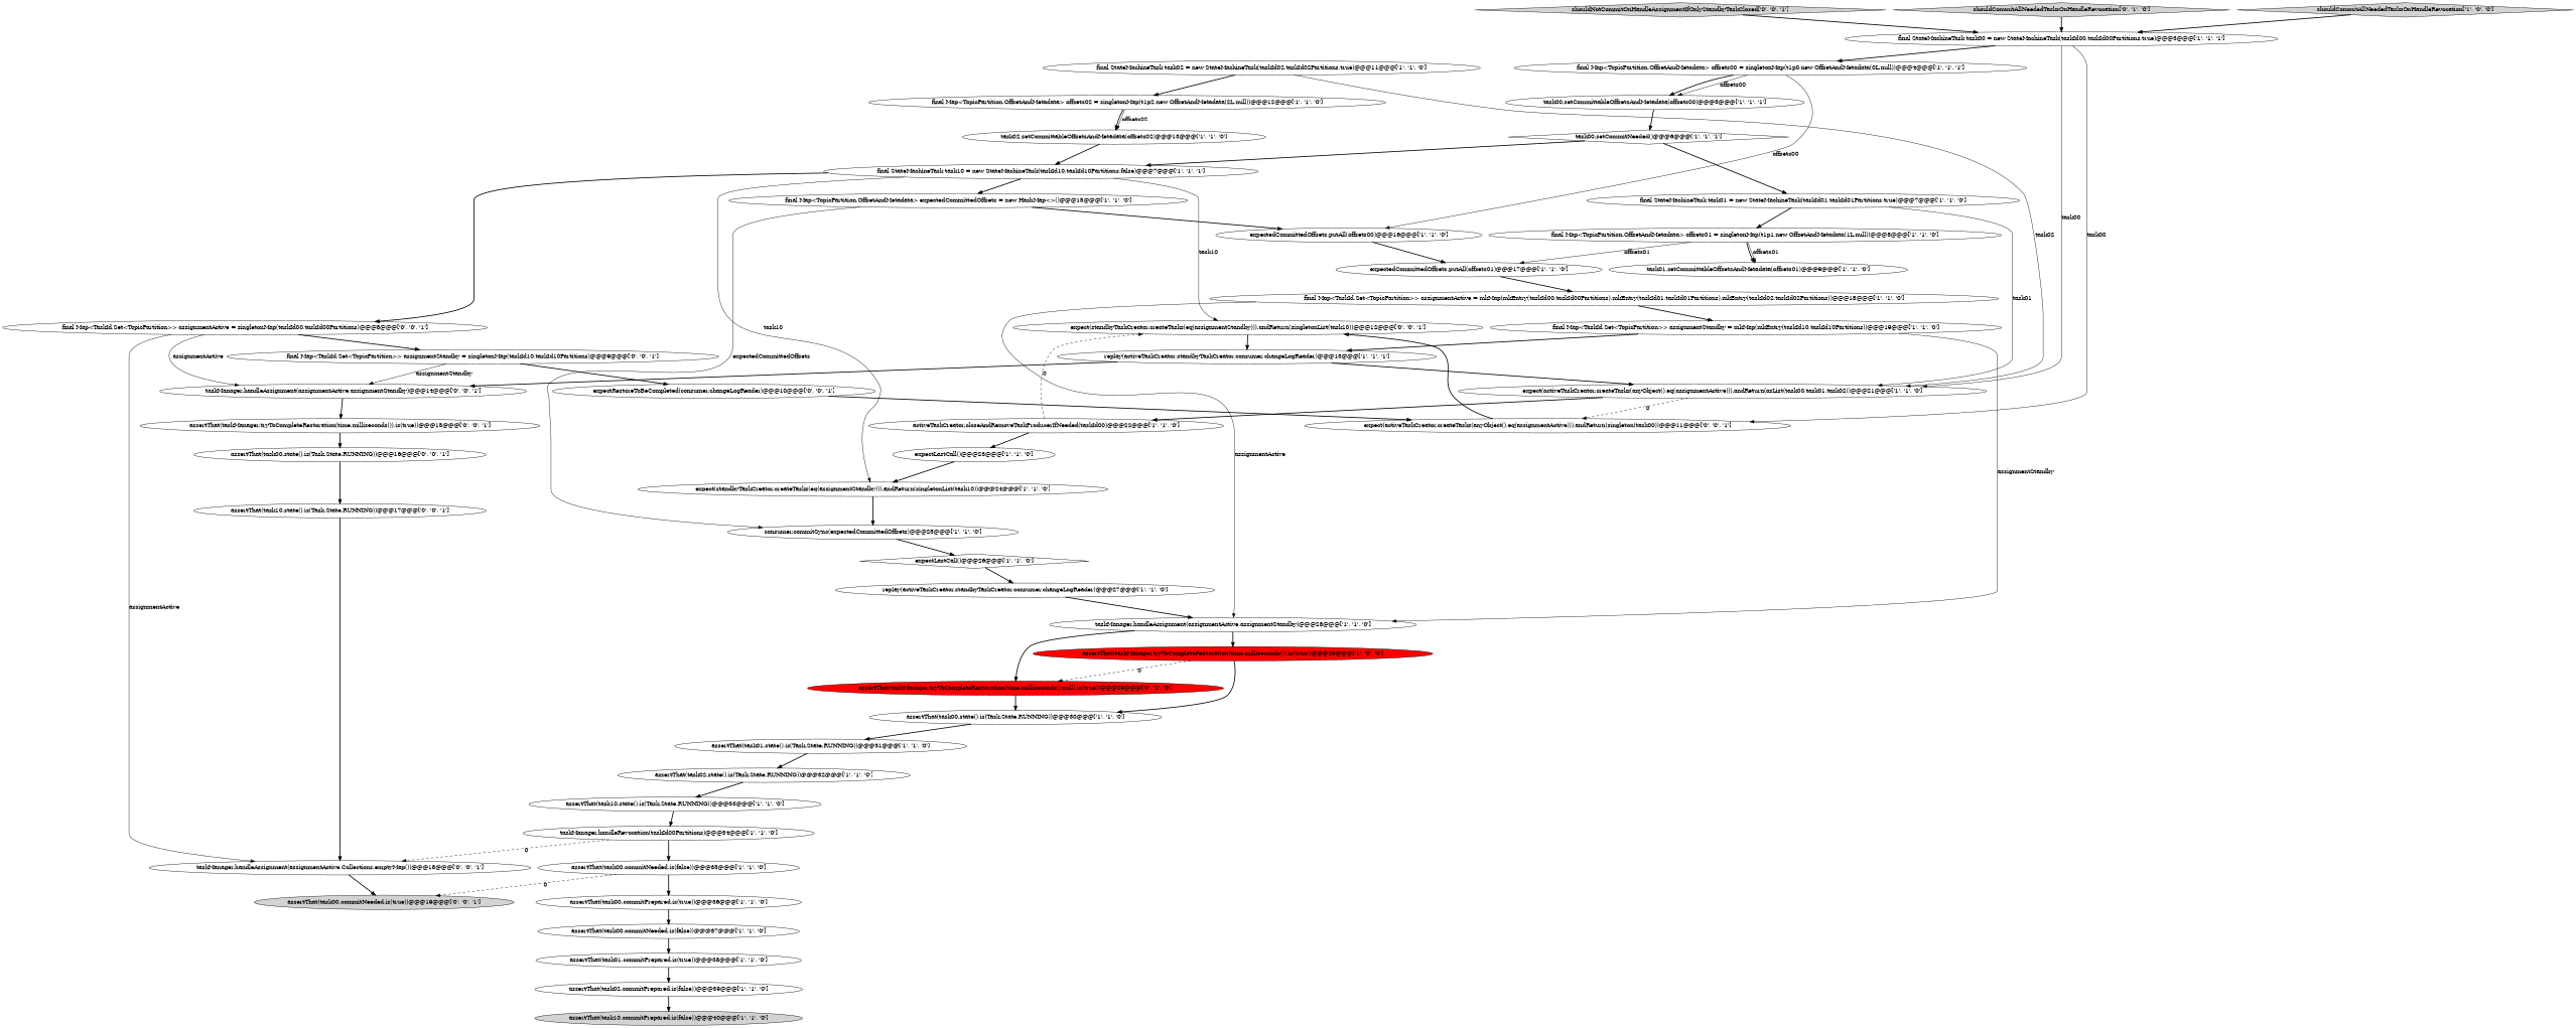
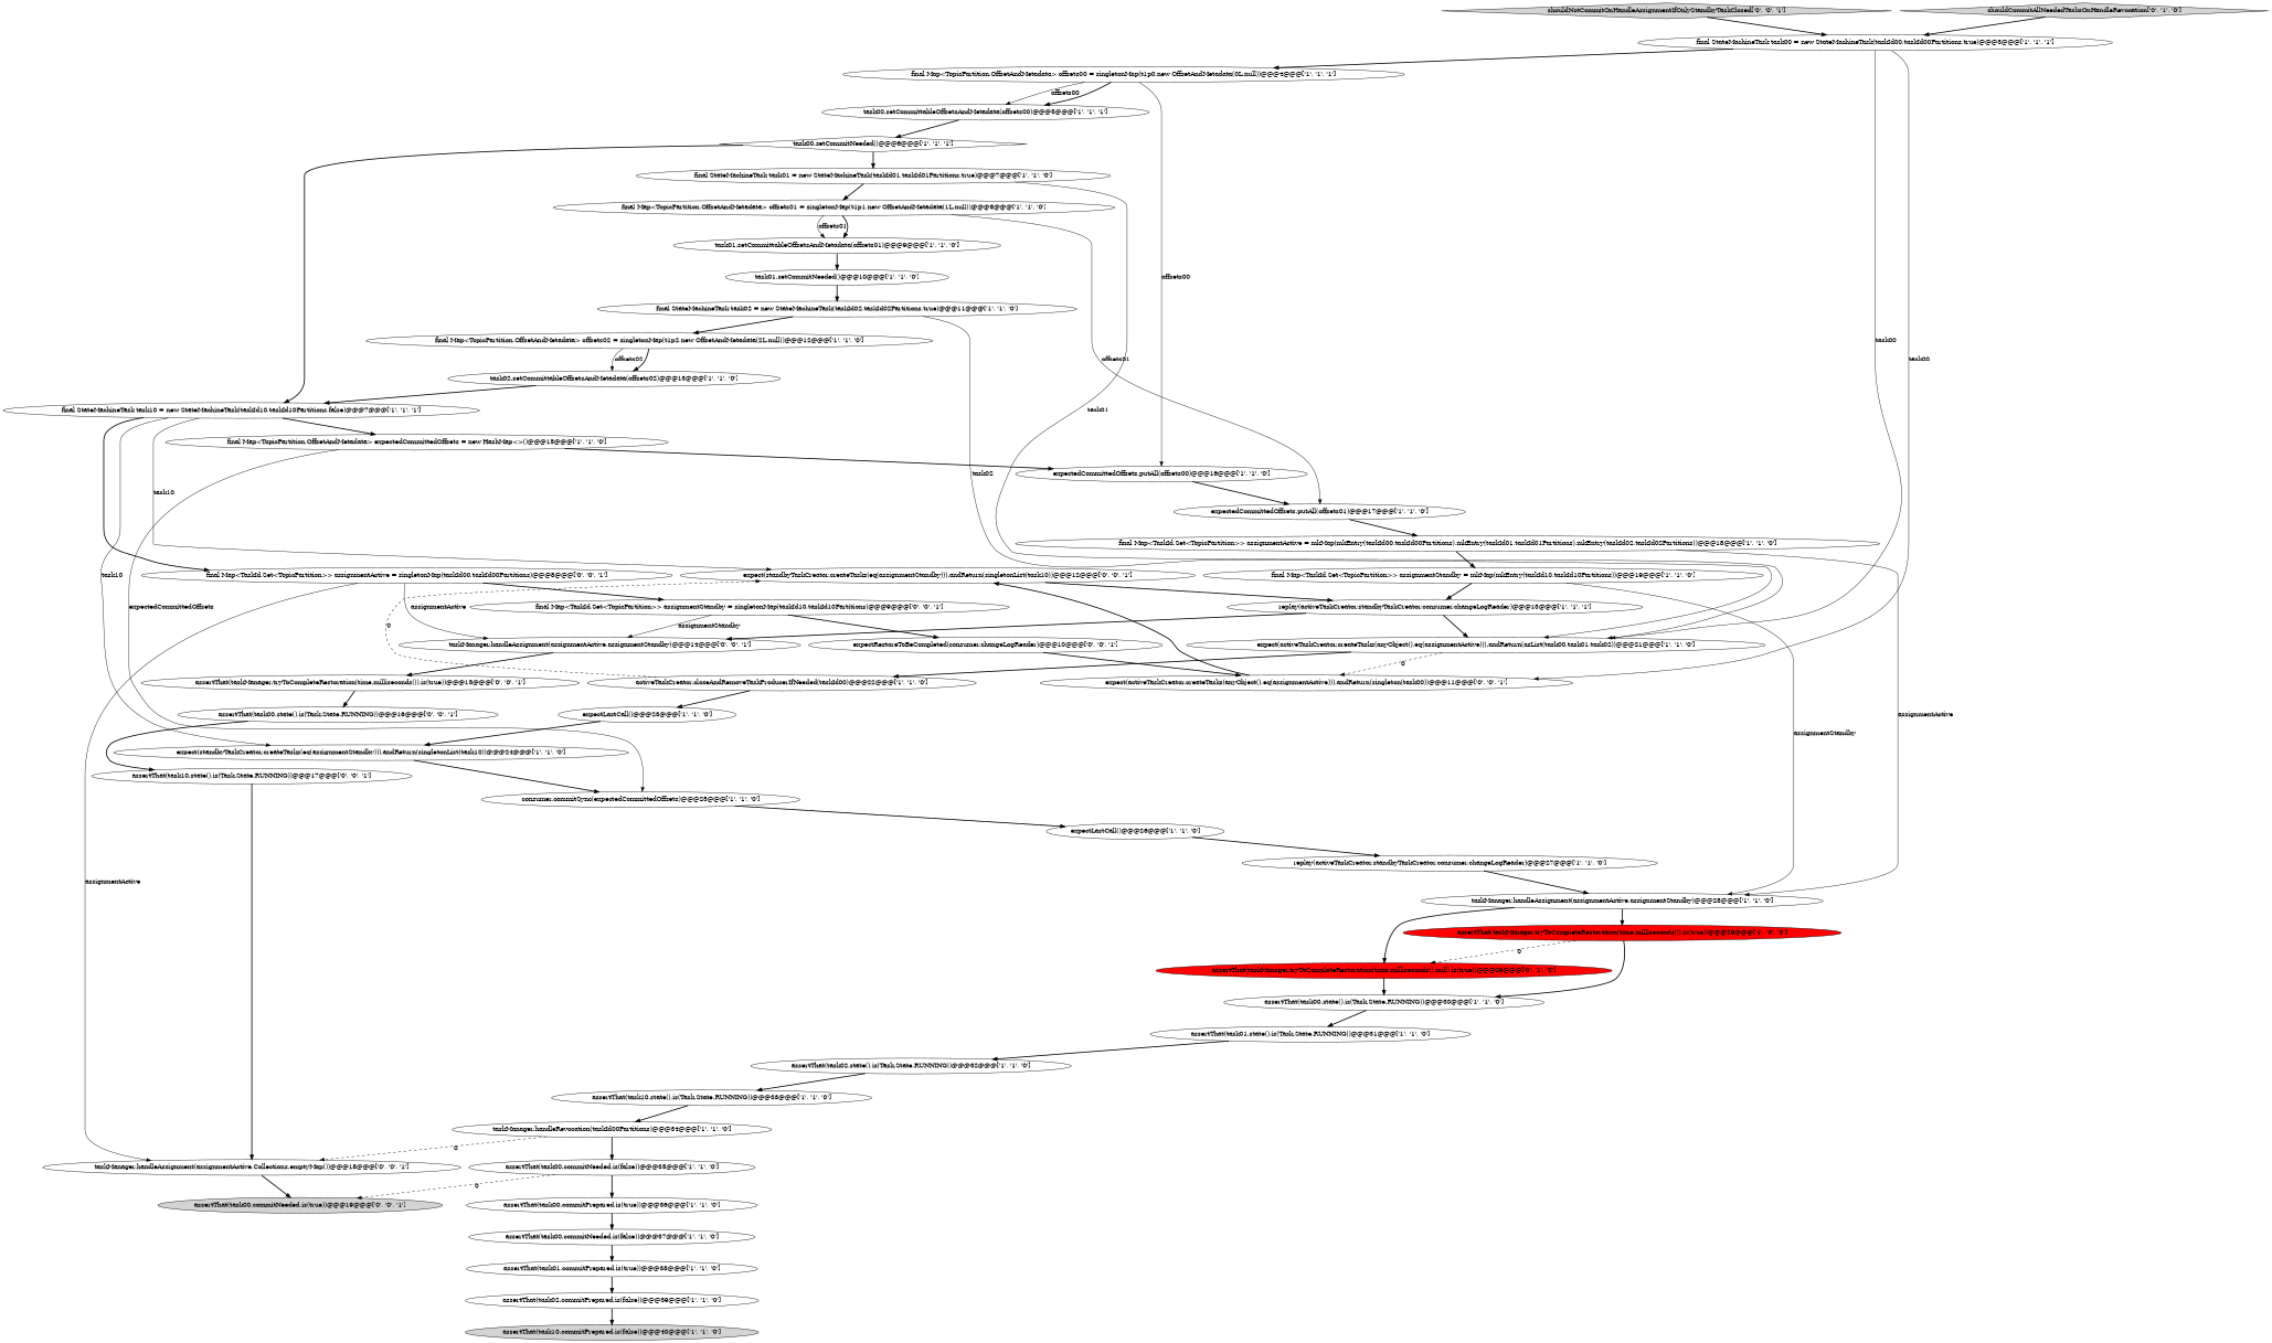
  digraph {
    node [fillcolor=white shape=ellipse style=filled]
    edge [style=bold]
    n1 [label="final Map<TopicPartition,OffsetAndMetadata> offsets00 = singletonMap(t1p0,new OffsetAndMetadata(0L,null))@@@4@@@['1', '1', '1']"]
    n2 [label="task00.setCommittableOffsetsAndMetadata(offsets00)@@@5@@@['1', '1', '1']"]
    n3 [label="expectedCommittedOffsets.putAll(offsets00)@@@16@@@['1', '1', '0']"]
    n4 [label="task00.setCommitNeeded()@@@6@@@['1', '1', '1']" shape=diamond]
    n5 [label="expectedCommittedOffsets.putAll(offsets01)@@@17@@@['1', '1', '0']"]
    n6 [label="final StateMachineTask task02 = new StateMachineTask(taskId02,taskId02Partitions,true)@@@11@@@['1', '1', '0']"]
    n7 [label="final Map<TopicPartition,OffsetAndMetadata> offsets02 = singletonMap(t1p2,new OffsetAndMetadata(2L,null))@@@12@@@['1', '1', '0']"]
    n8 [label="expect(activeTaskCreator.createTasks(anyObject(),eq(assignmentActive))).andReturn(asList(task00,task01,task02))@@@21@@@['1', '1', '0']"]
    n9 [label="task02.setCommittableOffsetsAndMetadata(offsets02)@@@13@@@['1', '1', '0']"]
    n10 [label="expect(activeTaskCreator.createTasks(anyObject(),eq(assignmentActive))).andReturn(singleton(task00))@@@11@@@['0', '0', '1']"]
    n11 [label="activeTaskCreator.closeAndRemoveTaskProducerIfNeeded(taskId00)@@@22@@@['1', '1', '0']"]
    n12 [label="assertThat(task00.state(),is(Task.State.RUNNING))@@@30@@@['1', '1', '0']"]
    n13 [label="assertThat(task01.state(),is(Task.State.RUNNING))@@@31@@@['1', '1', '0']"]
    n14 [label="assertThat(task02.state(),is(Task.State.RUNNING))@@@32@@@['1', '1', '0']"]
    n15 [label="assertThat(task10.state(),is(Task.State.RUNNING))@@@17@@@['0', '0', '1']"]
    n16 [label="taskManager.handleAssignment(assignmentActive,Collections.emptyMap())@@@18@@@['0', '0', '1']"]
    n17 [fillcolor=lightgray label="assertThat(task00.commitNeeded,is(true))@@@19@@@['0', '0', '1']"]
    n18 [label="final StateMachineTask task00 = new StateMachineTask(taskId00,taskId00Partitions,true)@@@3@@@['1', '1', '1']"]
    n19 [label="expect(standbyTaskCreator.createTasks(eq(assignmentStandby))).andReturn(singletonList(task10))@@@12@@@['0', '0', '1']"]
    n20 [label="final Map<TaskId,Set<TopicPartition>> assignmentStandby = singletonMap(taskId10,taskId10Partitions)@@@9@@@['0', '0', '1']"]
    n21 [label="taskManager.handleAssignment(assignmentActive,assignmentStandby)@@@14@@@['0', '0', '1']"]
    n22 [label="expectRestoreToBeCompleted(consumer,changeLogReader)@@@10@@@['0', '0', '1']"]
    n23 [label="assertThat(taskManager.tryToCompleteRestoration(time.milliseconds()),is(true))@@@15@@@['0', '0', '1']"]
    n24 [label="assertThat(task00.commitNeeded,is(false))@@@37@@@['1', '1', '0']"]
    n25 [label="assertThat(task01.commitPrepared,is(true))@@@38@@@['1', '1', '0']"]
    n26 [label="assertThat(task02.commitPrepared,is(false))@@@39@@@['1', '1', '0']"]
    n27 [label="assertThat(task10.state(),is(Task.State.RUNNING))@@@33@@@['1', '1', '0']"]
    n28 [label="taskManager.handleAssignment(assignmentActive,assignmentStandby)@@@28@@@['1', '1', '0']"]
    n29 [fillcolor=red label="assertThat(taskManager.tryToCompleteRestoration(time.milliseconds()),is(true))@@@29@@@['1', '0', '0']"]
    n30 [fillcolor=red label="assertThat(taskManager.tryToCompleteRestoration(time.milliseconds(),null),is(true))@@@29@@@['0', '1', '0']"]
    n31 [label="final Map<TaskId,Set<TopicPartition>> assignmentActive = mkMap(mkEntry(taskId00,taskId00Partitions),mkEntry(taskId01,taskId01Partitions),mkEntry(taskId02,taskId02Partitions))@@@18@@@['1', '1', '0']"]
    n32 [label="final Map<TaskId,Set<TopicPartition>> assignmentStandby = mkMap(mkEntry(taskId10,taskId10Partitions))@@@19@@@['1', '1', '0']"]
    n33 [label="replay(activeTaskCreator,standbyTaskCreator,consumer,changeLogReader)@@@13@@@['1', '1', '1']"]
    n34 [fillcolor=lightgray label="assertThat(task10.commitPrepared,is(false))@@@40@@@['1', '1', '0']"]
    n35 [label="expectLastCall()@@@23@@@['1', '1', '0']"]
    n36 [label="expect(standbyTaskCreator.createTasks(eq(assignmentStandby))).andReturn(singletonList(task10))@@@24@@@['1', '1', '0']"]
    n37 [label="consumer.commitSync(expectedCommittedOffsets)@@@25@@@['1', '1', '0']"]
    n38 [label="taskManager.handleRevocation(taskId00Partitions)@@@34@@@['1', '1', '0']"]
    n39 [label="assertThat(task00.commitNeeded,is(false))@@@35@@@['1', '1', '0']"]
    n40 [label="assertThat(task00.commitPrepared,is(true))@@@36@@@['1', '1', '0']"]
    n41 [label="replay(activeTaskCreator,standbyTaskCreator,consumer,changeLogReader)@@@27@@@['1', '1', '0']"]
-   n42 [label="expectLastCall()@@@26@@@['1', '1', '0']" shape=diamond]
+   n42 [label="expectLastCall()@@@26@@@['1', '1', '0']"]
    n43 [label="final StateMachineTask task10 = new StateMachineTask(taskId10,taskId10Partitions,false)@@@7@@@['1', '1', '1']"]
    n44 [label="final StateMachineTask task01 = new StateMachineTask(taskId01,taskId01Partitions,true)@@@7@@@['1', '1', '0']"]
    n45 [label="assertThat(task00.state(),is(Task.State.RUNNING))@@@16@@@['0', '0', '1']"]
    n46 [fillcolor=lightgray label="shouldNotCommitOnHandleAssignmentIfOnlyStandbyTaskClosed['0', '0', '1']" shape=diamond]
    n47 [label="final Map<TaskId,Set<TopicPartition>> assignmentActive = singletonMap(taskId00,taskId00Partitions)@@@8@@@['0', '0', '1']"]
    n48 [label="final Map<TopicPartition,OffsetAndMetadata> expectedCommittedOffsets = new HashMap<>()@@@15@@@['1', '1', '0']"]
    n49 [label="final Map<TopicPartition,OffsetAndMetadata> offsets01 = singletonMap(t1p1,new OffsetAndMetadata(1L,null))@@@8@@@['1', '1', '0']"]
    n50 [label="task01.setCommittableOffsetsAndMetadata(offsets01)@@@9@@@['1', '1', '0']"]
+   n51 [label="task01.setCommitNeeded()@@@10@@@['1', '1', '0']"]
    n52 [fillcolor=lightgray label="shouldCommitAllNeededTasksOnHandleRevocation['0', '1', '0']" shape=diamond]
-   n53 [fillcolor=lightgray label="shouldCommitAllNeededTasksOnHandleRevocation['1', '0', '0']" shape=diamond]
    n1 -> n2 [label=offsets00 style=solid]
    n1 -> n2
    n1 -> n3 [label=offsets00 style=solid]
    n2 -> n4
    n3 -> n5
    n4 -> n43
    n4 -> n44
    n5 -> n31
    n6 -> n7
    n6 -> n8 [label=task02 style=solid]
    n7 -> n9 [label=offsets02 style=solid]
    n7 -> n9
    n8 -> n10 [label=0 style=dashed]
    n8 -> n11
    n9 -> n43
    n10 -> n19
    n11 -> n19 [label=0 style=dashed]
    n11 -> n35
    n12 -> n13
    n13 -> n14
    n14 -> n27
    n15 -> n16
    n16 -> n17
    n18 -> n1
    n18 -> n8 [label=task00 style=solid]
    n18 -> n10 [label=task00 style=solid]
    n19 -> n33
    n20 -> n21 [label=assignmentStandby style=solid]
    n20 -> n22
    n21 -> n23
    n22 -> n10
    n23 -> n45
    n24 -> n25
    n25 -> n26
    n26 -> n34
    n27 -> n38
    n28 -> n29
    n28 -> n30
    n29 -> n12
    n29 -> n30 [label=0 style=dashed]
    n30 -> n12
    n31 -> n28 [label=assignmentActive style=solid]
    n31 -> n32
    n32 -> n28 [label=assignmentStandby style=solid]
    n32 -> n33
    n33 -> n8
    n33 -> n21
    n35 -> n36
    n36 -> n37
    n37 -> n42
    n38 -> n16 [label=0 style=dashed]
    n38 -> n39
    n39 -> n17 [label=0 style=dashed]
    n39 -> n40
    n40 -> n24
    n41 -> n28
    n42 -> n41
    n43 -> n19 [label=task10 style=solid]
    n43 -> n36 [label=task10 style=solid]
    n43 -> n47
    n43 -> n48
    n44 -> n8 [label=task01 style=solid]
    n44 -> n49
    n45 -> n15
    n46 -> n18
    n47 -> n16 [label=assignmentActive style=solid]
    n47 -> n20
    n47 -> n21 [label=assignmentActive style=solid]
    n48 -> n3
    n48 -> n37 [label=expectedCommittedOffsets style=solid]
    n49 -> n5 [label=offsets01 style=solid]
    n49 -> n50 [label=offsets01 style=solid]
    n49 -> n50
+   n50 -> n51
+   n51 -> n6
    n52 -> n18
-   n53 -> n18
  }
